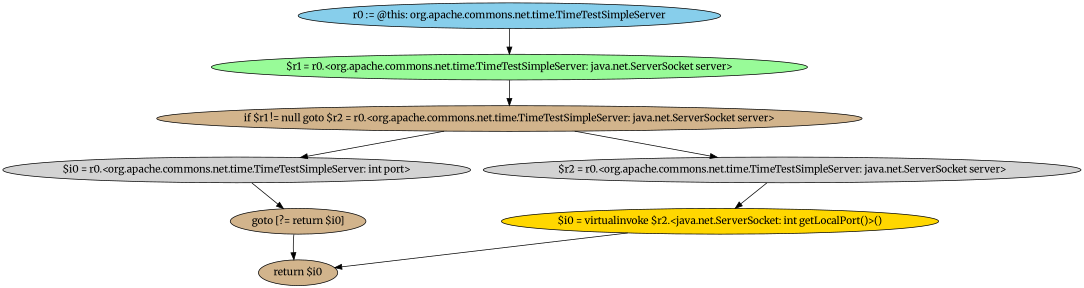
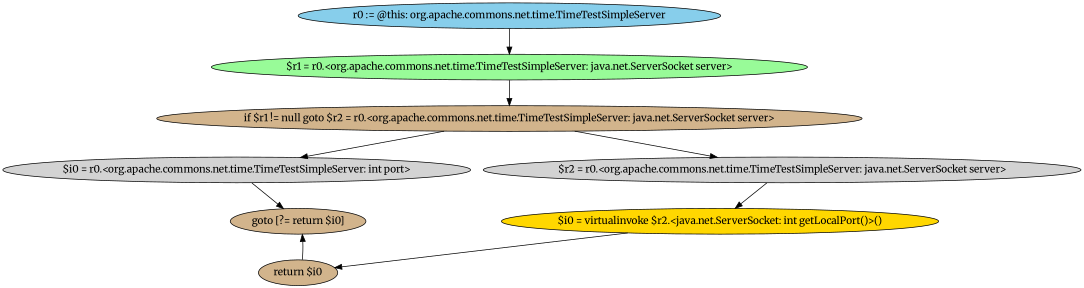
  digraph {
    fontname=Merriweather
    node [style=filled fillcolor=tan fontname=Merriweather]
    edge [fontname=Merriweather]
    "r0 := @this: org.apache.commons.net.time.TimeTestSimpleServer" [fillcolor=skyblue]
    "$r1 = r0.<org.apache.commons.net.time.TimeTestSimpleServer: java.net.ServerSocket server>" [fillcolor=palegreen]
    "if $r1 != null goto $r2 = r0.<org.apache.commons.net.time.TimeTestSimpleServer: java.net.ServerSocket server>"
    "$i0 = r0.<org.apache.commons.net.time.TimeTestSimpleServer: int port>" [fillcolor=lightgrey]
    "$r2 = r0.<org.apache.commons.net.time.TimeTestSimpleServer: java.net.ServerSocket server>" [fillcolor=lightgrey]
    "goto [?= return $i0]"
    "return $i0"
    "$i0 = virtualinvoke $r2.<java.net.ServerSocket: int getLocalPort()>()" [fillcolor=gold]
    "r0 := @this: org.apache.commons.net.time.TimeTestSimpleServer" -> "$r1 = r0.<org.apache.commons.net.time.TimeTestSimpleServer: java.net.ServerSocket server>"
    "$r1 = r0.<org.apache.commons.net.time.TimeTestSimpleServer: java.net.ServerSocket server>" -> "if $r1 != null goto $r2 = r0.<org.apache.commons.net.time.TimeTestSimpleServer: java.net.ServerSocket server>"
    "if $r1 != null goto $r2 = r0.<org.apache.commons.net.time.TimeTestSimpleServer: java.net.ServerSocket server>" -> "$i0 = r0.<org.apache.commons.net.time.TimeTestSimpleServer: int port>"
    "if $r1 != null goto $r2 = r0.<org.apache.commons.net.time.TimeTestSimpleServer: java.net.ServerSocket server>" -> "$r2 = r0.<org.apache.commons.net.time.TimeTestSimpleServer: java.net.ServerSocket server>"
    "$i0 = r0.<org.apache.commons.net.time.TimeTestSimpleServer: int port>" -> "goto [?= return $i0]"
    "$r2 = r0.<org.apache.commons.net.time.TimeTestSimpleServer: java.net.ServerSocket server>" -> "$i0 = virtualinvoke $r2.<java.net.ServerSocket: int getLocalPort()>()"
-   "goto [?= return $i0]" -> "return $i0"
+   "return $i0" -> "goto [?= return $i0]"
    "$i0 = virtualinvoke $r2.<java.net.ServerSocket: int getLocalPort()>()" -> "return $i0"
  }
